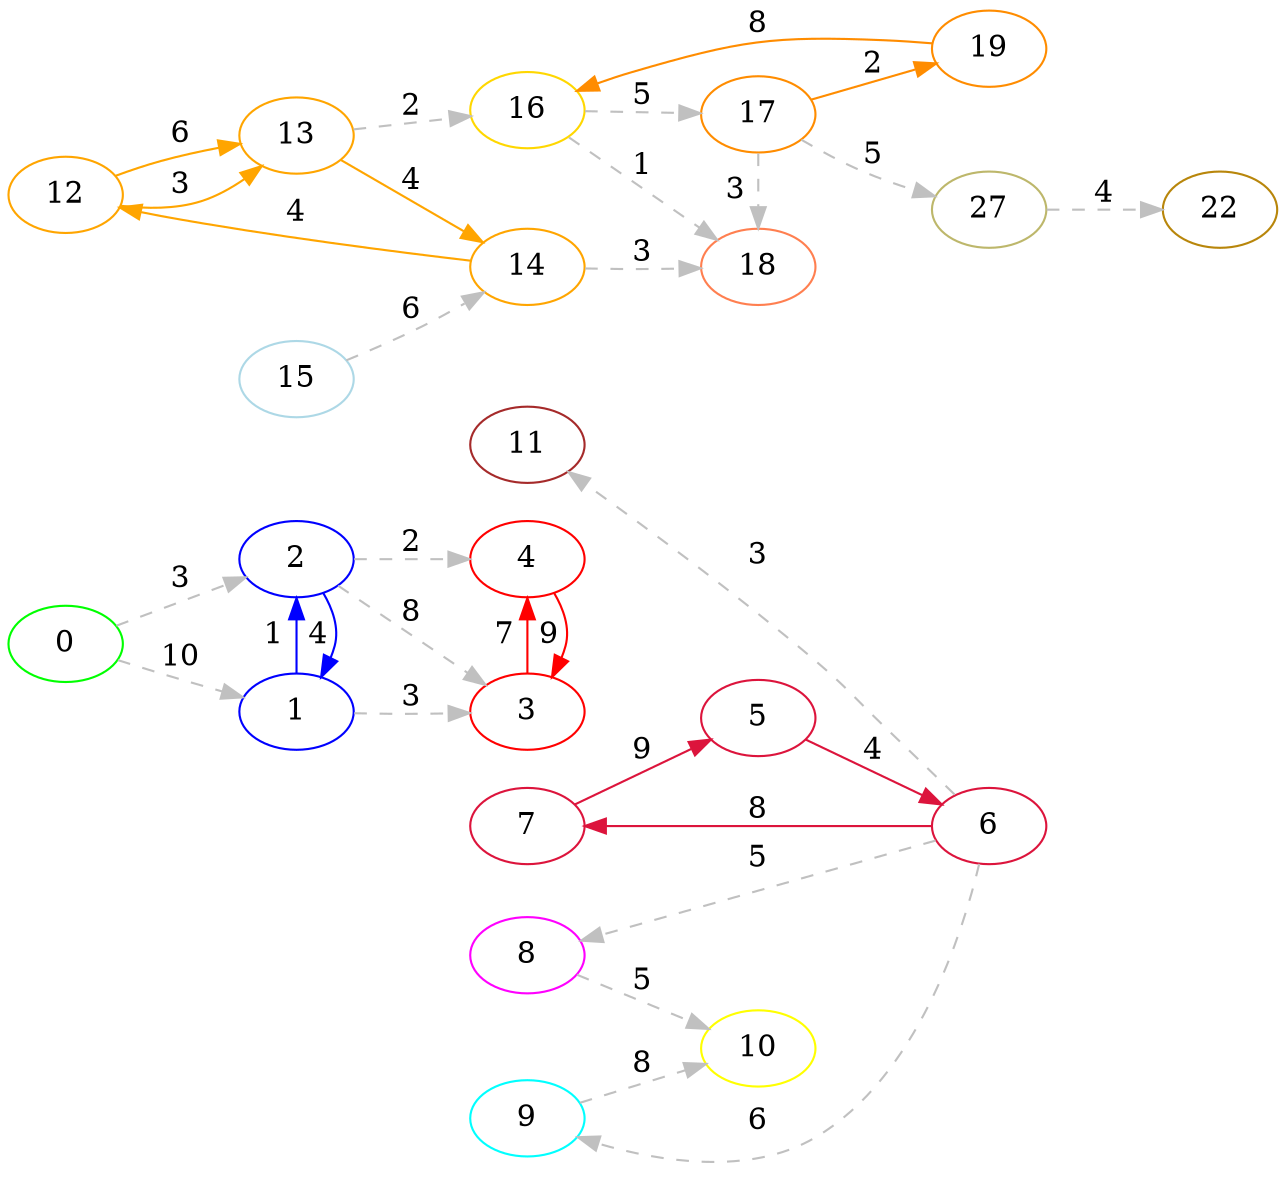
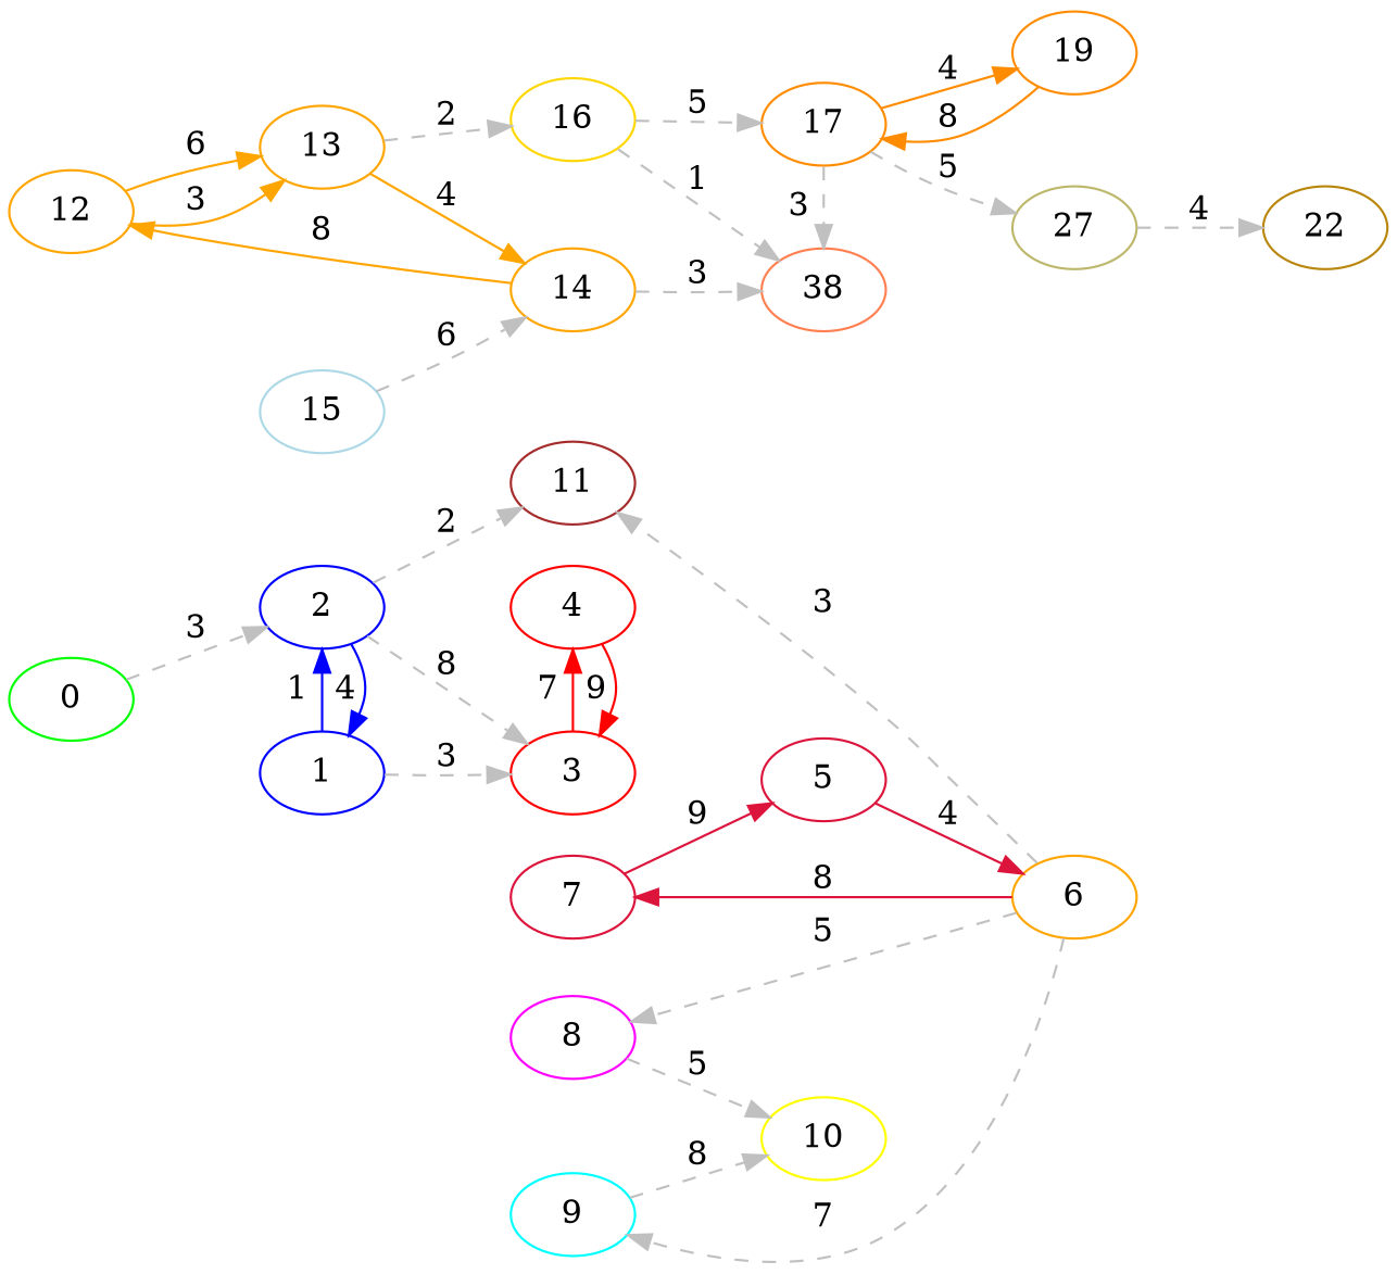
  digraph {
    rankdir=LR
    ranksep=equally
    node [color=crimson]
    edge [color=grey style=dashed]
    0 [color=green]
    1 [color=blue]
    2 [color=blue]
    3 [color=red]
    4 [color=red]
    5
    12 [color=orange]
-   6
+   6 [color=orange]
    7
    8 [color=magenta]
    9 [color=aqua]
    11 [color=brown]
    10 [color=yellow]
    13 [color=orange]
    14 [color=orange]
    16 [color=gold]
-   18 [color=coral]
+   18 [color=coral label=38]
    17 [color=darkorange]
    19 [color=darkorange]
    n20 [color=darkkhaki label=27]
    22 [color=darkgoldenrod]
    15 [color=lightblue]
    subgraph sub_1 {
      rank=same
      0
    }
    subgraph sub_2 {
      rank=same
      1
      2
    }
    subgraph sub_3 {
      rank=same
      3
      4
    }
    subgraph sub_4 {
      rank=same
    }
    subgraph sub_5 {
      rank=same
      5
    }
    subgraph sub_6 {
      rank=same
      12
    }
    subgraph sub_7 {
      rank=same
      6
    }
    subgraph sub_8 {
      rank=same
      7
      8
      9
      11
    }
    subgraph sub_9 {
      rank=same
      10
    }
    subgraph sub_10 {
      rank=same
      13
    }
    subgraph sub_11 {
      rank=same
      14
      16
    }
    subgraph sub_12 {
      rank=same
      18
      17
    }
    subgraph sub_13 {
      rank=same
      19
      n20
    }
    subgraph sub_14 {
      rank=same
      22
    }
    subgraph sub_15 {
      rank=same
      15
    }
    subgraph sub_16 {
      rank=same
    }
-   0 -> 1 [label=10]
    0 -> 2 [label=3]
    1 -> 2 [color=blue label=1 style=""]
    1 -> 3 [label=3]
    2 -> 1 [color=blue label=4 style=""]
    2 -> 3 [label=8]
-   2 -> 4 [label=2]
+   2 -> 11 [label=2]
    3 -> 4 [color=red label=7 style=""]
    4 -> 3 [color=red label=9 style=""]
    5 -> 6 [color=crimson label=4 style=""]
    12 -> 13 [color=orange label=6 style=""]
    12 -> 13 [color=orange label=3 style=""]
    6 -> 7 [color=crimson label=8 style=""]
    6 -> 8 [label=5]
-   6 -> 9 [label=6]
+   6 -> 9 [label=7]
    6 -> 11 [label=3]
    7 -> 5 [color=crimson label=9 style=""]
    8 -> 10 [label=5]
    9 -> 10 [label=8]
    13 -> 14 [color=orange label=4 style=""]
    13 -> 16 [label=2]
-   14 -> 12 [color=orange label=4 style=""]
+   14 -> 12 [color=orange label=8 style=""]
    14 -> 18 [label=3]
    16 -> 18 [label=1]
    16 -> 17 [label=5]
    17 -> 18 [label=3]
-   17 -> 19 [color=darkorange label=2 style=""]
+   17 -> 19 [color=darkorange label=4 style=""]
    17 -> n20 [label=5]
-   19 -> 16 [color=darkorange label=8 style=""]
+   19 -> 17 [color=darkorange label=8 style=""]
    n20 -> 22 [label=4]
    15 -> 14 [label=6]
  }
